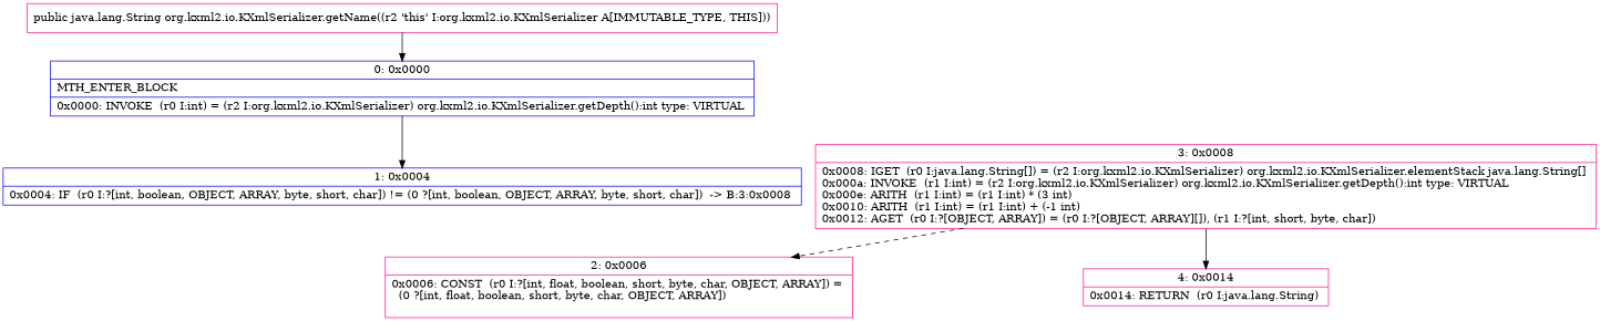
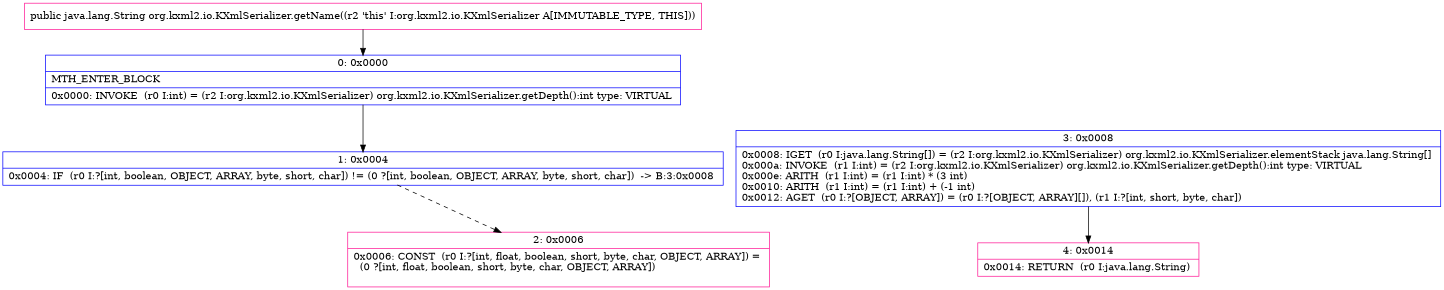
  digraph {
    node [color=blue shape=record]
    n1 [label="{0\:\ 0x0000|MTH_ENTER_BLOCK\l|0x0000: INVOKE  (r0 I:int) = (r2 I:org.kxml2.io.KXmlSerializer) org.kxml2.io.KXmlSerializer.getDepth():int type: VIRTUAL \l}"]
    n2 [label="{1\:\ 0x0004|0x0004: IF  (r0 I:?[int, boolean, OBJECT, ARRAY, byte, short, char]) != (0 ?[int, boolean, OBJECT, ARRAY, byte, short, char])  \-\> B:3:0x0008 \l}"]
    n3 [color=deeppink label="{2\:\ 0x0006|0x0006: CONST  (r0 I:?[int, float, boolean, short, byte, char, OBJECT, ARRAY]) = \l  (0 ?[int, float, boolean, short, byte, char, OBJECT, ARRAY])\l \l}"]
-   n4 [color=deeppink label="{3\:\ 0x0008|0x0008: IGET  (r0 I:java.lang.String[]) = (r2 I:org.kxml2.io.KXmlSerializer) org.kxml2.io.KXmlSerializer.elementStack java.lang.String[] \l0x000a: INVOKE  (r1 I:int) = (r2 I:org.kxml2.io.KXmlSerializer) org.kxml2.io.KXmlSerializer.getDepth():int type: VIRTUAL \l0x000e: ARITH  (r1 I:int) = (r1 I:int) * (3 int) \l0x0010: ARITH  (r1 I:int) = (r1 I:int) + (\-1 int) \l0x0012: AGET  (r0 I:?[OBJECT, ARRAY]) = (r0 I:?[OBJECT, ARRAY][]), (r1 I:?[int, short, byte, char]) \l}"]
+   n4 [label="{3\:\ 0x0008|0x0008: IGET  (r0 I:java.lang.String[]) = (r2 I:org.kxml2.io.KXmlSerializer) org.kxml2.io.KXmlSerializer.elementStack java.lang.String[] \l0x000a: INVOKE  (r1 I:int) = (r2 I:org.kxml2.io.KXmlSerializer) org.kxml2.io.KXmlSerializer.getDepth():int type: VIRTUAL \l0x000e: ARITH  (r1 I:int) = (r1 I:int) * (3 int) \l0x0010: ARITH  (r1 I:int) = (r1 I:int) + (\-1 int) \l0x0012: AGET  (r0 I:?[OBJECT, ARRAY]) = (r0 I:?[OBJECT, ARRAY][]), (r1 I:?[int, short, byte, char]) \l}"]
    n5 [color=deeppink label="{4\:\ 0x0014|0x0014: RETURN  (r0 I:java.lang.String) \l}"]
    n6 [color=deeppink label="{public java.lang.String org.kxml2.io.KXmlSerializer.getName((r2 'this' I:org.kxml2.io.KXmlSerializer A[IMMUTABLE_TYPE, THIS])) }"]
    n1 -> n2
-   n4 -> n3 [style=dashed]
+   n2 -> n3 [style=dashed]
    n4 -> n5
    n6 -> n1
  }
